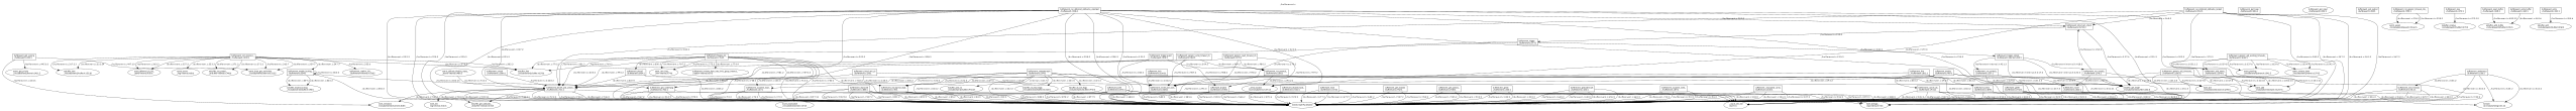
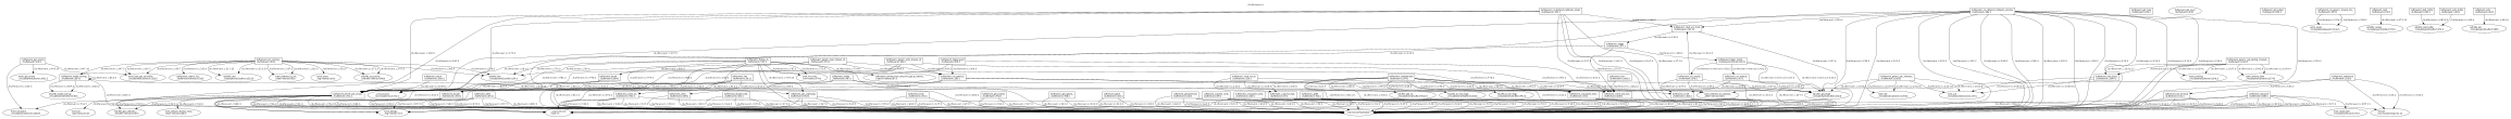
  digraph {
    fontname="IBM Plex Sans"
    label="./bufferevent.c"
    labelloc=top
    node [fillcolor=white fontname="IBM Plex Sans" fontsize=11 shape=box style=filled]
    edge [arrowhead=normal color="#000000" fontcolor="#000000" fontname="IBM Plex Sans"]
    n1 [label="bufferevent_cancel_all_\l./bufferevent.c:941:1\l"]
    n2 [label="Indirect Call Placeholder\l" shape=ellipse]
    n3 [label="__stack_chk_fail\l<built-in>\l" shape=ellipse]
    n4 [label="memset\l/usr/include/string.h:61:14\l" shape=ellipse]
    n5 [label="bufferevent_finalize_cb_\l./bufferevent.c:752:1\l"]
    n6 [label="bufferevent_decref\l./bufferevent.c:804:1\l"]
    n7 [label="bufferevent_get_underlying\l./bufferevent.c:962:1\l"]
    n8 [label="bufferevent_remove_from_rate_limit_group_internal_\l./ratelim-internal.h:87:5\l" shape=ellipse]
    n9 [label="evbuffer_free\l./include/event2/buffer.h:159:6\l" shape=ellipse]
    n10 [label="event_mm_free_\l./mm-internal.h:74:6\l" shape=ellipse]
    n11 [label="bufferevent_decref_and_unlock_\l./bufferevent.c:711:1\l"]
    n12 [label="bufferevent_generic_read_timeout_cb\l./bufferevent.c:975:1\l"]
    n13 [label="bufferevent_disable\l./bufferevent.c:578:1\l"]
    n14 [label="bufferevent_incref_and_lock_\l./bufferevent.c:685:1\l"]
    n15 [label="bufferevent_run_eventcb_\l./bufferevent.c:285:1\l"]
    n16 [label="evbuffer_get_callbacks_\l./evbuffer-internal.h:345:5\l" shape=ellipse]
    n17 [label="event_callback_finalize_many_\l./event-internal.h:486:5\l" shape=ellipse]
    n18 [label="event_errx\l./log-internal.h:66:6\l" shape=ellipse]
    n19 [label="event_initialized\l./include/event2/event.h:1368:5\l" shape=ellipse]
    n20 [label="event_debugx_\l./log-internal.h:72:6\l" shape=ellipse]
    n21 [label="__errno_location\l/usr/include/errno.h:37:13\l" shape=ellipse]
    n22 [label="bufferevent_incref\l./bufferevent.c:820:1\l"]
+   n23 [label="event_deferred_cb_schedule_\l./defer-internal.h:66:5\l" shape=ellipse]
    n24 [label="bufferevent_generic_write_timeout_cb\l./bufferevent.c:984:1\l"]
    n25 [label="bufferevent_inbuf_wm_cb\l./bufferevent.c:136:1\l"]
    n26 [label="bufferevent_suspend_read_\l./bufferevent.c:67:1\l"]
    n27 [label="bufferevent_unsuspend_read_\l./bufferevent.c:78:1\l"]
    n28 [label="evbuffer_get_length\l./include/event2/buffer.h:256:8\l" shape=ellipse]
    n29 [label="bufferevent_inbuf_wm_check\l./bufferevent.c:121:13\l"]
    n30 [label="bufferevent_trigger\l./bufferevent.c:277:1\l"]
    n31 [label="bufferevent_trigger_nolock_\l./bufferevent-internal.h:414:1\l"]
    n32 [label="bufferevent_run_deferred_callbacks_locked\l./bufferevent.c:152:1\l"]
    n33 [label="bufferevent_run_deferred_callbacks_unlocked\l./bufferevent.c:186:1\l"]
    n34 [label="bufferevent_run_readcb_\l./bufferevent.c:241:1\l"]
    n35 [label="bufferevent_run_writecb_\l./bufferevent.c:257:1\l"]
    n36 [label="bufferevent_add_event_\l./bufferevent.c:1049:1\l"]
    n37 [label="event_add\l./include/event2/event.h:1267:5\l" shape=ellipse]
    n38 [label="bufferevent_disable_hard_\l./bufferevent.c:561:1\l"]
    n39 [label="bufferevent_enable\l./bufferevent.c:487:1\l"]
    n40 [label="bufferevent_enable_locking_\l./bufferevent.c:834:1\l"]
    n41 [label="evbuffer_enable_locking\l./include/event2/buffer.h:198:5\l" shape=ellipse]
    n42 [label="bufferevent_flush\l./bufferevent.c:672:1\l"]
    n43 [label="bufferevent_free\l./bufferevent.c:811:1\l"]
    n44 [label="bufferevent_setcb\l./bufferevent.c:389:1\l"]
    n45 [label="bufferevent_generic_adj_existing_timeouts_\l./bufferevent.c:1026:1\l"]
    n46 [label="event_pending\l./include/event2/event.h:1341:5\l" shape=ellipse]
    n47 [label="event_remove_timer\l./include/event2/event.h:1279:5\l" shape=ellipse]
    n48 [label="bufferevent_generic_adj_timeouts_\l./bufferevent.c:1003:1\l"]
    n49 [label="event_del\l./include/event2/event.h:1293:5\l" shape=ellipse]
    n50 [label="bufferevent_get_base\l./bufferevent.c:436:1\l"]
    n51 [label="bufferevent_get_enabled\l./bufferevent.c:952:1\l"]
    n52 [label="bufferevent_get_input\l./bufferevent.c:424:1\l" shape=ellipse]
    n53 [label="bufferevent_get_options_\l./bufferevent.c:928:1\l"]
    n54 [label="bufferevent_get_output\l./bufferevent.c:430:1\l"]
    n55 [label="bufferevent_get_priority\l./bufferevent.c:442:1\l"]
    n56 [label="event_base_get_npriorities\l./include/event2/event.h:1513:5\l" shape=ellipse]
    n57 [label="event_get_priority\l./include/event2/event.h:1411:5\l" shape=ellipse]
    n58 [label="bufferevent_getcb\l./bufferevent.c:404:1\l"]
    n59 [label="bufferevent_getfd\l./bufferevent.c:913:1\l"]
    n60 [label="bufferevent_getwatermark\l./bufferevent.c:646:1\l"]
    n61 [label="bufferevent_init_common_\l./bufferevent.c:309:1\l"]
    n62 [label="bufferevent_ratelim_init_\l./bufferevent-internal.h:518:5\l" shape=ellipse]
    n63 [label="evbuffer_new\l./include/event2/buffer.h:152:18\l" shape=ellipse]
    n64 [label="evbuffer_set_parent_\l./evbuffer-internal.h:340:6\l" shape=ellipse]
    n65 [label="event_deferred_cb_init_\l./defer-internal.h:50:6\l" shape=ellipse]
    n66 [label="event_warnx\l./log-internal.h:68:6\l" shape=ellipse]
    n67 [label="bufferevent_init_generic_timeout_cbs_\l./bufferevent.c:994:1\l"]
    n68 [label="event_assign\l./include/event2/event.h:1166:5\l" shape=ellipse]
    n69 [label="bufferevent_lock\l./bufferevent.c:1060:1\l"]
    n70 [label="bufferevent_read\l./bufferevent.c:470:1\l"]
    n71 [label="evbuffer_remove\l./include/event2/buffer.h:373:5\l" shape=ellipse]
    n72 [label="bufferevent_read_buffer\l./bufferevent.c:481:1\l"]
    n73 [label="evbuffer_add_buffer\l./include/event2/buffer.h:476:5\l" shape=ellipse]
    n74 [label="bufferevent_replacefd\l./bufferevent.c:885:1\l"]
    n75 [label="evutil_closesocket\l./include/event2/util.h:471:5\l" shape=ellipse]
    n76 [label="bufferevent_set_timeouts\l./bufferevent.c:511:1\l"]
    n77 [label="bufferevent_setfd\l./bufferevent.c:870:1\l"]
    n78 [label="bufferevent_settimeout\l./bufferevent.c:538:1\l"]
    n79 [label="bufferevent_setwatermark\l./bufferevent.c:599:1\l"]
    n80 [label="evbuffer_add_cb\l./include/event2/buffer.h:954:27\l" shape=ellipse]
    n81 [label="evbuffer_cb_clear_flags\l./include/event2/buffer.h:1003:5\l" shape=ellipse]
    n82 [label="evbuffer_cb_set_flags\l./include/event2/buffer.h:992:5\l" shape=ellipse]
    n83 [label="bufferevent_suspend_write_\l./bufferevent.c:89:1\l"]
    n84 [label="bufferevent_trigger_event\l./bufferevent.c:301:1\l"]
    n85 [label="bufferevent_unlock\l./bufferevent.c:1066:1\l"]
    n86 [label="bufferevent_unsuspend_write_\l./bufferevent.c:100:1\l"]
    n87 [label="bufferevent_write\l./bufferevent.c:452:1\l"]
    n88 [label="evbuffer_add\l./include/event2/buffer.h:358:5\l" shape=ellipse]
    n89 [label="bufferevent_write_buffer\l./bufferevent.c:461:1\l"]
    n1 -> n2 [label="./bufferevent.c:945:2"]
    n1 -> n2 [label="./bufferevent.c:947:3"]
    n1 -> n2 [label="./bufferevent.c:948:2"]
    n1 -> n3 [fontcolor=""]
    n1 -> n4 [label="./bufferevent.c:944:2"]
    n5 -> n2 [label="./bufferevent.c:758:2"]
    n5 -> n2 [label="./bufferevent.c:763:3"]
    n5 -> n2 [label="./bufferevent.c:780:2"]
    n5 -> n2 [label="./bufferevent.c:783:3"]
    n5 -> n6 [label="./bufferevent.c:800:3"]
    n5 -> n7 [label="./bufferevent.c:759:15"]
    n5 -> n8 [label="./bufferevent.c:774:4"]
    n5 -> n9 [label="./bufferevent.c:769:2"]
    n5 -> n9 [label="./bufferevent.c:770:2"]
    n5 -> n10 [label="./bufferevent.c:775:3"]
    n5 -> n10 [label="./bufferevent.c:787:2"]
    n6 -> n2 [label="./bufferevent.c:806:2"]
    n6 -> n11 [label="./bufferevent.c:807:9"]
    n7 -> n2 [label="./bufferevent.c:967:2"]
    n7 -> n2 [label="./bufferevent.c:969:9"]
    n7 -> n2 [label="./bufferevent.c:970:2"]
    n7 -> n3 [fontcolor=""]
    n11 -> n2 [label="./bufferevent.c:721:3"]
    n11 -> n2 [label="./bufferevent.c:726:3"]
    n11 -> n2 [label="./bufferevent.c:746:2"]
    n11 -> n3 [fontcolor=""]
    n11 -> n16 [label="./bufferevent.c:739:11"]
    n11 -> n16 [label="./bufferevent.c:740:11"]
-   n17 -> n11 [label="./bufferevent.c:742:2"]
+   n11 -> n17 [label="./bufferevent.c:742:2"]
    n11 -> n18 [label="./bufferevent.c:718:2"]
    n11 -> n19 [label="./bufferevent.c:736:7"]
    n12 -> n11 [label="./bufferevent.c:981:2"]
    n12 -> n13 [label="./bufferevent.c:979:2"]
    n12 -> n14 [label="./bufferevent.c:978:2"]
    n12 -> n15 [label="./bufferevent.c:980:2"]
    n13 -> n2 [label="./bufferevent.c:582:2"]
    n13 -> n2 [label="./bufferevent.c:585:6"]
    n13 -> n2 [label="./bufferevent.c:590:2"]
    n13 -> n20 [label="./bufferevent.c:588:3"]
    n14 -> n2 [label="./bufferevent.c:688:2"]
    n15 -> n2 [label="./bufferevent.c:296:3"]
    n15 -> n21 [label="./bufferevent.c:293:22"]
    n15 -> n22 [label="./bufferevent.c:294:3"]
+   n15 -> n23 [label="./bufferevent.c:294:3"]
    n22 -> n2 [label="./bufferevent.c:828:2"]
    n22 -> n2 [label="./bufferevent.c:830:2"]
    n24 -> n11 [label="./bufferevent.c:990:2"]
    n24 -> n13 [label="./bufferevent.c:988:2"]
    n24 -> n14 [label="./bufferevent.c:987:2"]
    n24 -> n15 [label="./bufferevent.c:989:2"]
    n25 -> n26 [label="./bufferevent.c:146:3"]
    n25 -> n27 [label="./bufferevent.c:148:3"]
    n25 -> n28 [label="./bufferevent.c:143:9"]
    n26 -> n2 [label="./bufferevent.c:70:2"]
    n26 -> n2 [label="./bufferevent.c:72:3"]
    n26 -> n2 [label="./bufferevent.c:74:2"]
    n27 -> n2 [label="./bufferevent.c:81:2"]
    n27 -> n2 [label="./bufferevent.c:84:3"]
    n27 -> n2 [label="./bufferevent.c:85:2"]
    n29 -> n28 [label="./bufferevent.c:127:6"]
    n29 -> n30 [label="./bufferevent.c:130:2"]
    n30 -> n11 [label="./bufferevent.c:281:2"]
    n30 -> n14 [label="./bufferevent.c:279:2"]
    n30 -> n31 [label="./bufferevent.c:280:2"]
    n31 -> n28 [label="./bufferevent-internal.h:417:6"]
    n31 -> n28 [label="./bufferevent-internal.h:420:6"]
    n31 -> n34 [label="./bufferevent-internal.h:418:3"]
    n31 -> n35 [label="./bufferevent-internal.h:421:3"]
    n32 -> n2 [label="./bufferevent.c:157:2"]
    n32 -> n2 [label="./bufferevent.c:163:3"]
    n32 -> n2 [label="./bufferevent.c:167:3"]
    n32 -> n2 [label="./bufferevent.c:172:3"]
    n32 -> n2 [label="./bufferevent.c:180:3"]
    n32 -> n11 [label="./bufferevent.c:182:2"]
    n32 -> n21 [label="./bufferevent.c:179:3"]
    n32 -> n29 [label="./bufferevent.c:168:3"]
    n33 -> n2 [label="./bufferevent.c:191:2"]
    n33 -> n2 [label="./bufferevent.c:202:3"]
    n33 -> n2 [label="./bufferevent.c:202:3"]
    n33 -> n2 [label="./bufferevent.c:202:3"]
    n33 -> n2 [label="./bufferevent.c:208:3"]
    n33 -> n2 [label="./bufferevent.c:208:3"]
    n33 -> n2 [label="./bufferevent.c:208:3"]
    n33 -> n2 [label="./bufferevent.c:215:3"]
    n33 -> n2 [label="./bufferevent.c:215:3"]
    n33 -> n2 [label="./bufferevent.c:215:3"]
    n33 -> n2 [label="./bufferevent.c:225:3"]
    n33 -> n2 [label="./bufferevent.c:225:3"]
    n33 -> n2 [label="./bufferevent.c:225:3"]
    n33 -> n11 [label="./bufferevent.c:227:2"]
    n33 -> n21 [label="./bufferevent.c:224:3"]
    n33 -> n29 [label="./bufferevent.c:209:3"]
    n34 -> n2 [label="./bufferevent.c:251:3"]
    n34 -> n22 [label="./bufferevent.c:249:3"]
+   n34 -> n23 [label="./bufferevent.c:249:3"]
    n34 -> n29 [label="./bufferevent.c:252:3"]
    n35 -> n2 [label="./bufferevent.c:267:3"]
    n35 -> n22 [label="./bufferevent.c:265:3"]
+   n35 -> n23 [label="./bufferevent.c:265:3"]
    n36 -> n37 [label="./bufferevent.c:1052:10"]
    n36 -> n37 [label="./bufferevent.c:1054:10"]
    n38 -> n2 [label="./bufferevent.c:566:2"]
    n38 -> n2 [label="./bufferevent.c:570:6"]
    n38 -> n2 [label="./bufferevent.c:573:2"]
    n39 -> n2 [label="./bufferevent.c:501:21"]
    n39 -> n11 [label="./bufferevent.c:506:2"]
    n39 -> n14 [label="./bufferevent.c:493:2"]
    n39 -> n20 [label="./bufferevent.c:504:3"]
    n40 -> n2 [label="./bufferevent.c:850:3"]
    n40 -> n7 [label="./bufferevent.c:843:15"]
    n40 -> n40 [label="./bufferevent.c:863:3"]
    n40 -> n41 [label="./bufferevent.c:859:2"]
    n40 -> n41 [label="./bufferevent.c:860:2"]
    n42 -> n2 [label="./bufferevent.c:677:2"]
    n42 -> n2 [label="./bufferevent.c:679:7"]
    n42 -> n2 [label="./bufferevent.c:680:2"]
    n43 -> n1 [label="./bufferevent.c:815:2"]
    n43 -> n2 [label="./bufferevent.c:813:2"]
    n43 -> n11 [label="./bufferevent.c:816:2"]
    n43 -> n44 [label="./bufferevent.c:814:2"]
    n44 -> n2 [label="./bufferevent.c:393:2"]
    n44 -> n2 [label="./bufferevent.c:400:2"]
    n45 -> n36 [label="./bufferevent.c:1031:12"]
    n45 -> n36 [label="./bufferevent.c:1039:8"]
    n45 -> n46 [label="./bufferevent.c:1029:6"]
    n45 -> n46 [label="./bufferevent.c:1037:6"]
    n45 -> n47 [label="./bufferevent.c:1034:4"]
    n45 -> n47 [label="./bufferevent.c:1042:4"]
    n48 -> n28 [label="./bufferevent.c:1016:6"]
    n48 -> n37 [label="./bufferevent.c:1010:8"]
    n48 -> n37 [label="./bufferevent.c:1017:8"]
    n48 -> n49 [label="./bufferevent.c:1012:8"]
    n48 -> n49 [label="./bufferevent.c:1019:8"]
    n51 -> n2 [label="./bufferevent.c:955:2"]
    n51 -> n2 [label="./bufferevent.c:957:2"]
    n53 -> n2 [label="./bufferevent.c:933:2"]
    n53 -> n2 [label="./bufferevent.c:935:2"]
    n55 -> n19 [label="./bufferevent.c:444:6"]
    n55 -> n56 [label="./bufferevent.c:447:10"]
    n55 -> n57 [label="./bufferevent.c:445:10"]
    n58 -> n2 [label="./bufferevent.c:410:2"]
    n58 -> n2 [label="./bufferevent.c:420:2"]
    n59 -> n2 [label="./bufferevent.c:918:2"]
    n59 -> n2 [label="./bufferevent.c:920:9"]
    n59 -> n2 [label="./bufferevent.c:923:2"]
    n59 -> n3 [fontcolor=""]
    n59 -> n20 [label="./bufferevent.c:922:3"]
    n60 -> n2 [label="./bufferevent.c:650:3"]
    n60 -> n2 [label="./bufferevent.c:655:3"]
    n60 -> n2 [label="./bufferevent.c:660:3"]
    n60 -> n2 [label="./bufferevent.c:665:3"]
    n61 -> n9 [label="./bufferevent.c:378:3"]
    n61 -> n9 [label="./bufferevent.c:382:3"]
    n61 -> n40 [label="./bufferevent.c:347:7"]
    n61 -> n56 [label="./bufferevent.c:359:7"]
    n61 -> n56 [label="./bufferevent.c:365:7"]
    n61 -> n62 [label="./bufferevent.c:335:6"]
    n61 -> n63 [label="./bufferevent.c:317:23"]
    n61 -> n63 [label="./bufferevent.c:322:24"]
    n61 -> n64 [label="./bufferevent.c:371:2"]
    n61 -> n64 [label="./bufferevent.c:372:2"]
    n61 -> n65 [label="./bufferevent.c:357:3"]
    n61 -> n65 [label="./bufferevent.c:363:3"]
    n61 -> n66 [label="./bufferevent.c:353:3"]
    n67 -> n68 [label="./bufferevent.c:996:2"]
    n67 -> n68 [label="./bufferevent.c:998:2"]
    n69 -> n14 [label="./bufferevent.c:1062:2"]
    n70 -> n71 [label="./bufferevent.c:472:10"]
    n72 -> n73 [label="./bufferevent.c:483:10"]
    n74 -> n2 [label="./bufferevent.c:891:2"]
    n74 -> n2 [label="./bufferevent.c:893:9"]
    n74 -> n2 [label="./bufferevent.c:902:10"]
    n74 -> n2 [label="./bufferevent.c:907:2"]
    n74 -> n3 [fontcolor=""]
    n74 -> n20 [label="./bufferevent.c:906:3"]
    n74 -> n75 [label="./bufferevent.c:897:11"]
    n76 -> n2 [label="./bufferevent.c:516:2"]
    n76 -> n2 [label="./bufferevent.c:529:7"]
    n76 -> n2 [label="./bufferevent.c:530:2"]
    n77 -> n2 [label="./bufferevent.c:875:2"]
    n77 -> n2 [label="./bufferevent.c:877:9"]
    n77 -> n2 [label="./bufferevent.c:880:2"]
    n77 -> n3 [fontcolor=""]
    n77 -> n20 [label="./bufferevent.c:879:3"]
    n78 -> n3 [fontcolor=""]
    n78 -> n4 [label="./bufferevent.c:544:2"]
    n78 -> n4 [label="./bufferevent.c:545:2"]
    n78 -> n76 [label="./bufferevent.c:556:2"]
    n79 -> n2 [label="./bufferevent.c:604:2"]
    n79 -> n2 [label="./bufferevent.c:642:2"]
    n79 -> n26 [label="./bufferevent.c:630:5"]
    n79 -> n27 [label="./bufferevent.c:632:5"]
    n79 -> n27 [label="./bufferevent.c:639:4"]
    n79 -> n28 [label="./bufferevent.c:629:8"]
    n79 -> n28 [label="./bufferevent.c:631:13"]
    n79 -> n80 [label="./internal.c:621:9"]
    n79 -> n81 [label="./bufferevent.c:636:5"]
    n79 -> n82 [label="./bufferevent.c:625:4"]
    n83 -> n2 [label="./bufferevent.c:92:2"]
    n83 -> n2 [label="./bufferevent.c:94:3"]
    n83 -> n2 [label="./bufferevent.c:96:2"]
    n84 -> n11 [label="./bufferevent.c:305:2"]
    n84 -> n14 [label="./bufferevent.c:303:2"]
    n84 -> n15 [label="./bufferevent.c:304:2"]
    n85 -> n11 [label="./bufferevent.c:1068:2"]
    n86 -> n2 [label="./bufferevent.c:103:2"]
    n86 -> n2 [label="./bufferevent.c:106:3"]
    n86 -> n2 [label="./bufferevent.c:107:2"]
    n87 -> n88 [label="./bufferevent.c:454:6"]
    n89 -> n73 [label="./bufferevent.c:463:6"]
  }
